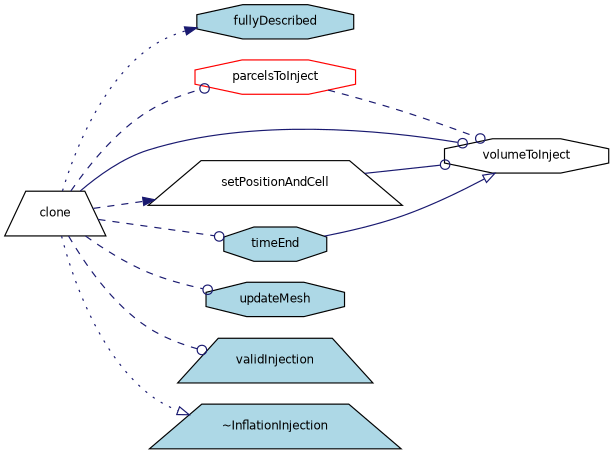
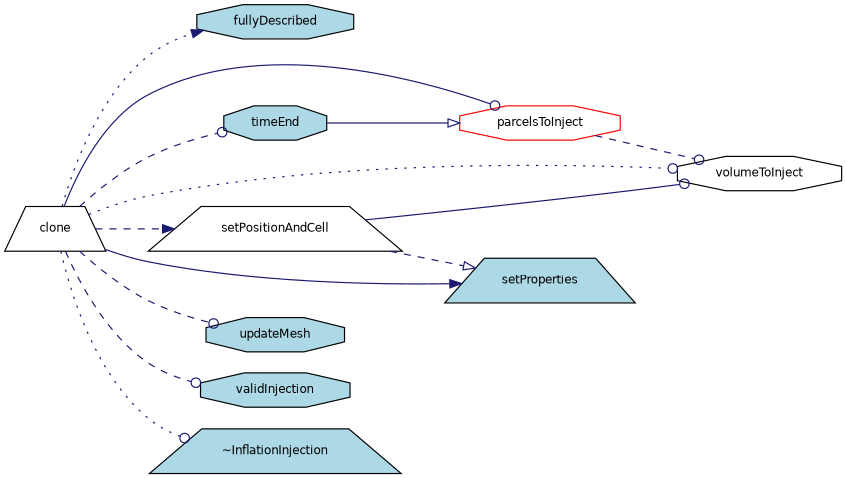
  digraph {
    rankdir=LR
    node [color=black fillcolor=lightblue fontname=Helvetica fontsize=10 shape=octagon style=filled]
    edge [arrowhead=odot color=midnightblue fontname=Helvetica fontsize=10 labelfontname=Helvetica labelfontsize=10 style=dashed]
    n1 [fillcolor=white fontcolor=black height=0.2 label=clone shape=trapezium width=0.4]
    n2 [height=0.2 label=fullyDescribed width=0.4]
    n3 [color=red fillcolor=white height=0.2 label=parcelsToInject width=0.4]
    n4 [fillcolor=white height=0.2 label=volumeToInject width=0.4]
    n5 [fillcolor=white height=0.2 label=setPositionAndCell shape=trapezium width=0.4]
+   n6 [height=0.2 label=setProperties shape=trapezium width=0.4]
    n7 [height=0.2 label=timeEnd width=0.4]
    n8 [height=0.2 label=updateMesh width=0.4]
-   n9 [height=0.2 label=validInjection shape=trapezium width=0.4]
+   n9 [height=0.2 label=validInjection width=0.4]
    n10 [height=0.2 label="~InflationInjection" shape=trapezium width=0.4]
    n1 -> n2 [arrowhead=normal style=dotted]
-   n1 -> n3
-   n1 -> n4 [style=solid]
+   n1 -> n3 [style=solid]
+   n1 -> n4 [style=dotted]
    n1 -> n5 [arrowhead=normal]
+   n1 -> n6 [arrowhead=normal style=solid]
    n1 -> n7
    n1 -> n8
    n1 -> n9
-   n1 -> n10 [arrowhead=onormal style=dotted]
+   n1 -> n10 [style=dotted]
    n3 -> n4
    n5 -> n4 [style=solid]
-   n7 -> n4 [arrowhead=onormal style=solid]
+   n5 -> n6 [arrowhead=onormal]
+   n7 -> n3 [arrowhead=onormal style=solid]
  }
